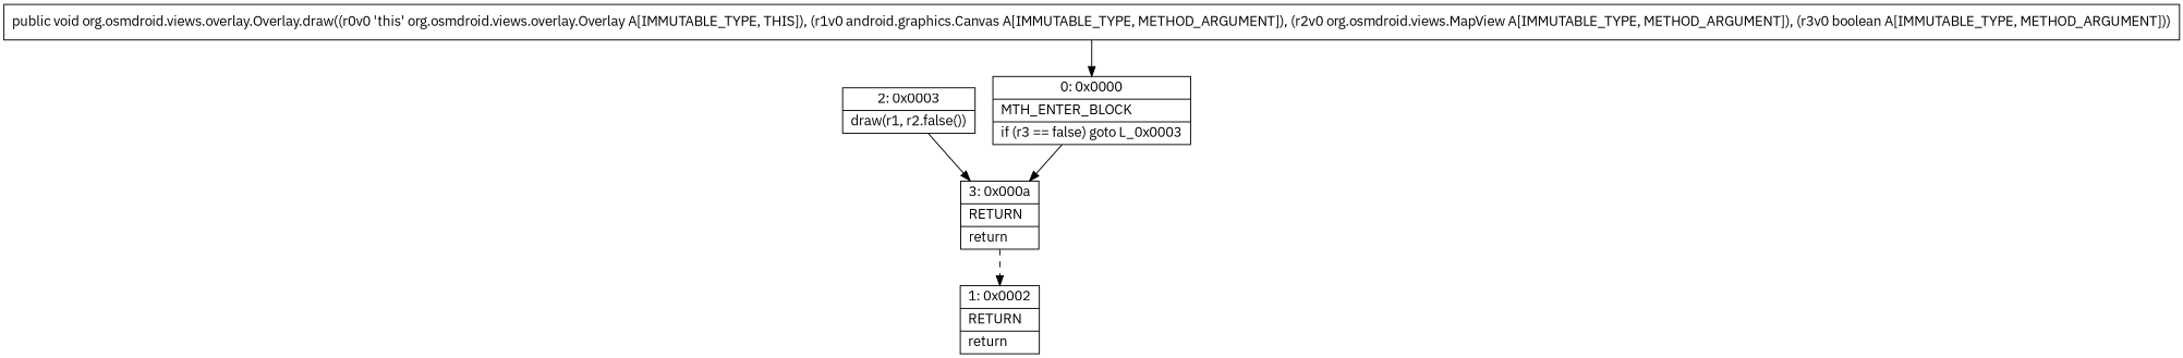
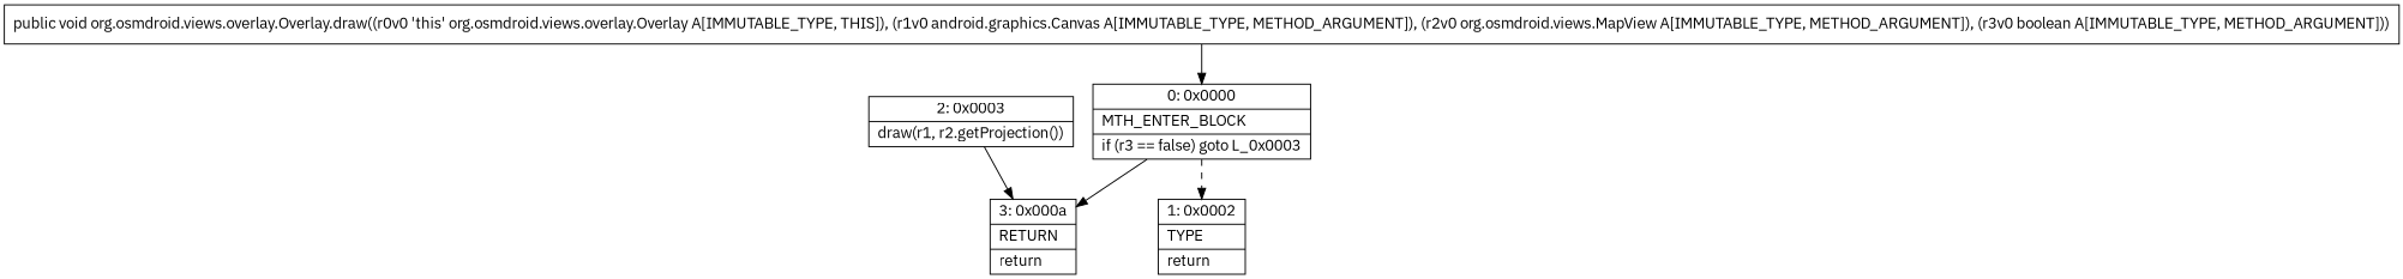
  digraph {
    fontname="IBM Plex Sans"
    node [fontname="IBM Plex Sans" shape=record]
    edge [fontname="IBM Plex Sans"]
    n1 [label="{0\:\ 0x0000|MTH_ENTER_BLOCK\l|if (r3 == false) goto L_0x0003\l}"]
-   n2 [label="{1\:\ 0x0002|RETURN\l|return\l}"]
+   n2 [label="{1\:\ 0x0002|TYPE\l|return\l}"]
    n3 [label="{3\:\ 0x000a|RETURN\l|return\l}"]
-   n4 [label="{2\:\ 0x0003|draw(r1, r2.false())\l}"]
+   n4 [label="{2\:\ 0x0003|draw(r1, r2.getProjection())\l}"]
    n5 [label="{public void org.osmdroid.views.overlay.Overlay.draw((r0v0 'this' org.osmdroid.views.overlay.Overlay A[IMMUTABLE_TYPE, THIS]), (r1v0 android.graphics.Canvas A[IMMUTABLE_TYPE, METHOD_ARGUMENT]), (r2v0 org.osmdroid.views.MapView A[IMMUTABLE_TYPE, METHOD_ARGUMENT]), (r3v0 boolean A[IMMUTABLE_TYPE, METHOD_ARGUMENT])) }"]
-   n3 -> n2 [style=dashed]
+   n1 -> n2 [style=dashed]
    n1 -> n3
    n4 -> n3
    n5 -> n1
  }
